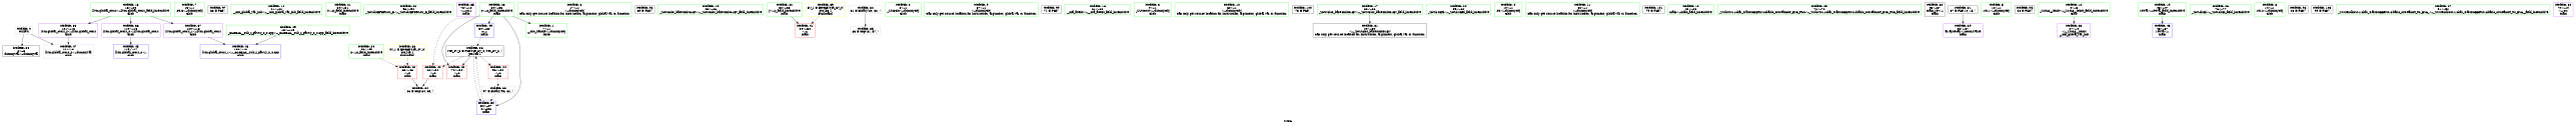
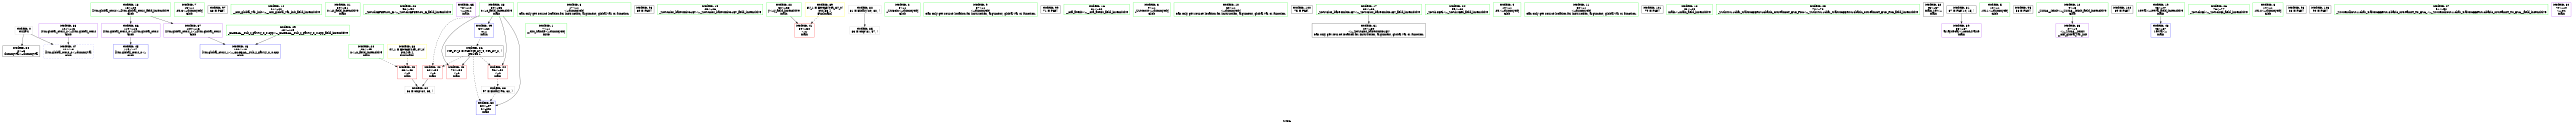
  digraph {
    label=SVFG
    node [color=green shape=record]
    edge [style=solid]
    n1 [color=grey label="{NodeID: 0\nNullPtr}"]
    n2 [color=black label="{NodeID: 30\n2\<--3\ndummyVal\<--dummyVal\n}"]
    n3 [color=blue label="{NodeID: 47\n121\<--3\nllvm.global_ctors_2\<--dummyVal\nGlob }" style=dotted]
    n4 [label="{NodeID: 7\n15\<--1\n.str.3\<--dummyObj\nGlob }"]
    n5 [color=black label="{NodeID: 97\n68 = PHI()\n}"]
    n6 [label="{NodeID: 14\n21\<--22\n__cxx_global_var_init\<--__cxx_global_var_init_field_insensitive\n}"]
    n7 [label="{NodeID: 21\n50\<--51\nx\<--x_field_insensitive\nmain\n}"]
    n8 [label="{NodeID: 28\n93\<--94\n_ZNSolsEPFRSoS_E\<--_ZNSolsEPFRSoS_E_field_insensitive\n}"]
    n9 [color=purple label="{NodeID: 35\n78\<--12\n\<--.str.1\nmain\n}"]
    n10 [color=red label="{NodeID: 42\n64\<--54\n\<--c\nmain\n}"]
    n11 [color=grey label="{NodeID: 84\n66 = cmp(64, 65, )\n}"]
    n12 [color=blue label="{NodeID: 49\n54\<--62\nc\<--\nmain\n}"]
    n13 [color=black label="{NodeID: 86\nMR_8V_3 = PHI(MR_8V_4, MR_8V_2, )\npts\{55 \}\n}"]
    n14 [color=red label="{NodeID: 43\n74\<--54\n\<--c\nmain\n}"]
    n15 [color=blue label="{NodeID: 50\n54\<--97\nc\<--inc\nmain\n}"]
    n16 [color=red label="{NodeID: 44\n96\<--54\n\<--c\nmain\n}"]
    n17 [color=grey label="{NodeID: 83\n97 = Binary(96, 62, )\n}"]
    n18 [label="{NodeID: 1\n7\<--1\n__dso_handle\<--dummyObj\nInitD }"]
    n19 [label="{NodeID: 8\n17\<--1\n\<--dummyObj\nCan only get source location for instruction, argument, global var or function.}"]
    n20 [color=black label="{NodeID: 98\n69 = PHI()\n}"]
    n21 [label="{NodeID: 15\n25\<--26\n_ZNSt8ios_base4InitC1Ev\<--_ZNSt8ios_base4InitC1Ev_field_insensitive\n}"]
    n22 [label="{NodeID: 22\n52\<--53\ny\<--y_field_insensitive\nmain\n}"]
    n23 [color=red label="{NodeID: 41\n80\<--52\n\<--y\nmain\n}"]
    n24 [color=grey label="{NodeID: 82\n81 = Binary(80, 82, )\n}"]
    n25 [color=grey label="{NodeID: 85\n83 = cmp(81, 57, )\n}"]
    n26 [label="{NodeID: 29\n18\<--115\n_GLOBAL__sub_I_gawry_0_0.cpp\<--_GLOBAL__sub_I_gawry_0_0.cpp_field_insensitive\n}"]
    n27 [color=blue label="{NodeID: 46\n120\<--18\nllvm.global_ctors_1\<--_GLOBAL__sub_I_gawry_0_0.cpp\nGlob }"]
    n28 [color=purple label="{NodeID: 36\n119\<--16\nllvm.global_ctors_0\<--llvm.global_ctors\nGlob }"]
    n29 [color=blue label="{NodeID: 45\n119\<--17\nllvm.global_ctors_0\<--\nGlob }"]
    n30 [label="{NodeID: 2\n8\<--1\n_ZSt3cin\<--dummyObj\nGlob }"]
    n31 [label="{NodeID: 9\n57\<--1\n\<--dummyObj\nCan only get source location for instruction, argument, global var or function.}"]
    n32 [color=black label="{NodeID: 99\n71 = PHI()\n}"]
    n33 [label="{NodeID: 16\n31\<--32\n__cxa_atexit\<--__cxa_atexit_field_insensitive\n}"]
    n34 [label="{NodeID: 23\n54\<--55\nc\<--c_field_insensitive\nmain\n}"]
    n35 [color=purple label="{NodeID: 37\n120\<--16\nllvm.global_ctors_1\<--llvm.global_ctors\nGlob }"]
    n36 [label="{NodeID: 3\n9\<--1\n_ZSt4cout\<--dummyObj\nGlob }"]
    n37 [label="{NodeID: 10\n62\<--1\n\<--dummyObj\nCan only get source location for instruction, argument, global var or function.}"]
    n38 [color=black label="{NodeID: 100\n75 = PHI()\n}"]
    n39 [label="{NodeID: 17\n30\<--36\n_ZNSt8ios_base4InitD1Ev\<--_ZNSt8ios_base4InitD1Ev_field_insensitive\n}"]
    n40 [color=black label="{NodeID: 31\n29\<--30\n\<--_ZNSt8ios_base4InitD1Ev\nCan only get source location for instruction, argument, global var or function.}"]
    n41 [label="{NodeID: 24\n59\<--60\n_ZNSirsERi\<--_ZNSirsERi_field_insensitive\n}"]
    n42 [color=purple label="{NodeID: 38\n121\<--16\nllvm.global_ctors_2\<--llvm.global_ctors\nGlob }"]
    n43 [label="{NodeID: 4\n10\<--1\n.str\<--dummyObj\nGlob }"]
    n44 [label="{NodeID: 11\n82\<--1\n\<--dummyObj\nCan only get source location for instruction, argument, global var or function.}"]
    n45 [color=black label="{NodeID: 101\n79 = PHI()\n}"]
    n46 [label="{NodeID: 18\n43\<--44\nmain\<--main_field_insensitive\n}"]
    n47 [label="{NodeID: 25\n72\<--73\n_ZStlsISt11char_traitsIcEERSt13basic_ostreamIcT_ES5_PKc\<--_ZStlsISt11char_traitsIcEERSt13basic_ostreamIcT_ES5_PKc_field_insensitive\n}"]
    n48 [color=black label="{NodeID: 32\n45\<--57\nmain_ret\<--\nmain\n}"]
    n49 [color=purple label="{NodeID: 39\n88\<--87\narraydecay\<--cond-lvalue\nmain\n}"]
    n50 [color=black label="{NodeID: 81\n87 = PHI(14, 15, )\n}"]
    n51 [color=yellow label="{NodeID: 88\n4V_1 = ENCHI(MR_4V_0)\npts\{49 \}\nFun[main]}" style=double]
    n52 [color=red label="{NodeID: 40\n65\<--48\n\<--n\nmain\n}"]
    n53 [label="{NodeID: 5\n12\<--1\n.str.1\<--dummyObj\nGlob }"]
    n54 [color=black label="{NodeID: 95\n58 = PHI()\n}"]
    n55 [label="{NodeID: 12\n4\<--6\n_ZStL8__ioinit\<--_ZStL8__ioinit_field_insensitive\nGlob }"]
    n56 [color=purple label="{NodeID: 33\n27\<--4\n\<--_ZStL8__ioinit\n__cxx_global_var_init\n}"]
+   n57 [color=black label="{NodeID: 102\n89 = PHI()\n}"]
    n58 [label="{NodeID: 19\n46\<--47\nretval\<--retval_field_insensitive\nmain\n}"]
    n59 [color=blue label="{NodeID: 48\n46\<--57\nretval\<--\nmain\n}"]
    n60 [label="{NodeID: 26\n76\<--77\n_ZNSolsEi\<--_ZNSolsEi_field_insensitive\n}"]
    n61 [color=yellow label="{NodeID: 89\n6V_1 = ENCHI(MR_6V_0)\npts\{53 \}\nFun[main]}" style=double]
    n62 [label="{NodeID: 6\n14\<--1\n.str.2\<--dummyObj\nGlob }"]
    n63 [color=black label="{NodeID: 96\n28 = PHI()\n}"]
    n64 [label="{NodeID: 13\n16\<--20\nllvm.global_ctors\<--llvm.global_ctors_field_insensitive\nGlob }"]
    n65 [color=black label="{NodeID: 103\n90 = PHI()\n}"]
    n66 [label="{NodeID: 20\n48\<--49\nn\<--n_field_insensitive\nmain\n}"]
    n67 [label="{NodeID: 27\n91\<--92\n_ZSt4endlIcSt11char_traitsIcEERSt13basic_ostreamIT_T0_ES6_\<--_ZSt4endlIcSt11char_traitsIcEERSt13basic_ostreamIT_T0_ES6__field_insensitive\n}"]
    n68 [color=purple label="{NodeID: 34\n70\<--10\n\<--.str\nmain\n}"]
    n1 -> n2
    n1 -> n3
    n10 -> n11
    n12 -> n13 [style=dashed]
    n13 -> n10 [style=dashed]
    n13 -> n14
    n13 -> n15 [style=dashed]
    n13 -> n16 [style=dashed]
-   n15 -> n13 [style=dashed]
    n16 -> n17 [style=dashed]
    n17 -> n15 [style=dashed]
    n22 -> n23
    n24 -> n25
    n26 -> n27
    n28 -> n29
    n34 -> n10 [style=dashed]
    n34 -> n12
    n34 -> n14
    n34 -> n15
-   n34 -> n18
+   n34 -> n16
    n35 -> n27
    n39 -> n40
    n42 -> n3
    n50 -> n49
    n51 -> n52 [style=dashed]
    n52 -> n11
    n55 -> n56
    n58 -> n59
    n61 -> n23 [style=dashed]
    n64 -> n28
    n64 -> n35
-   n64 -> n42
    n66 -> n52 [style=dashed]
  }
